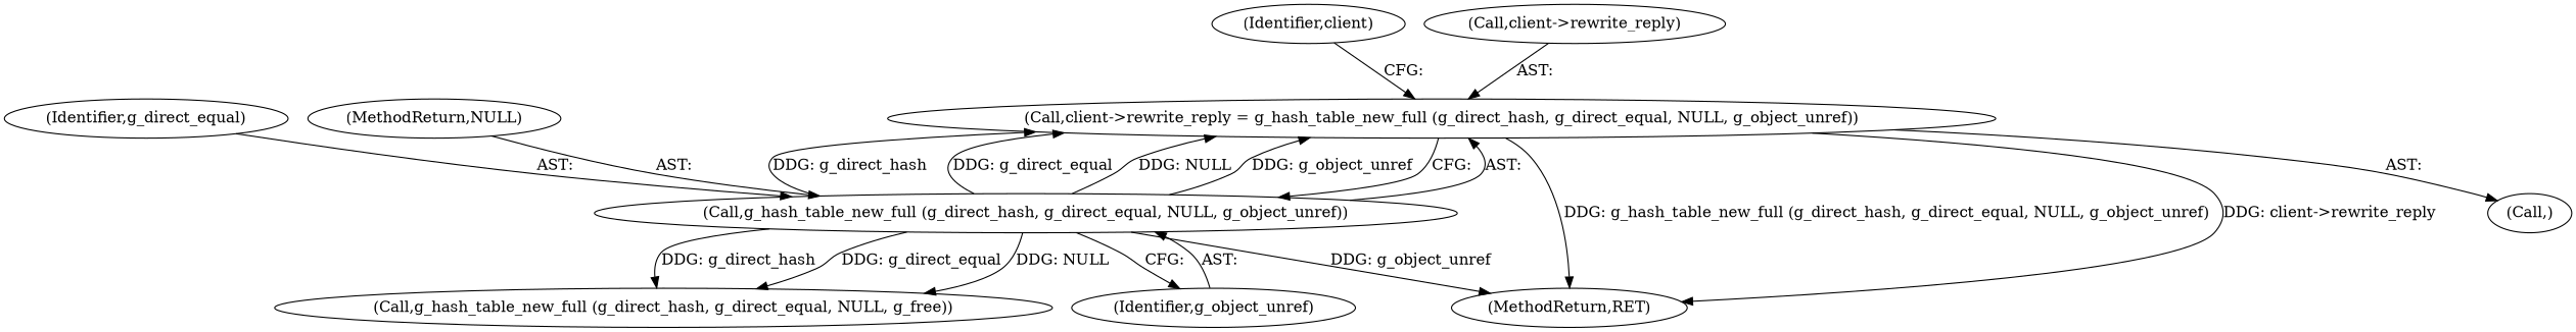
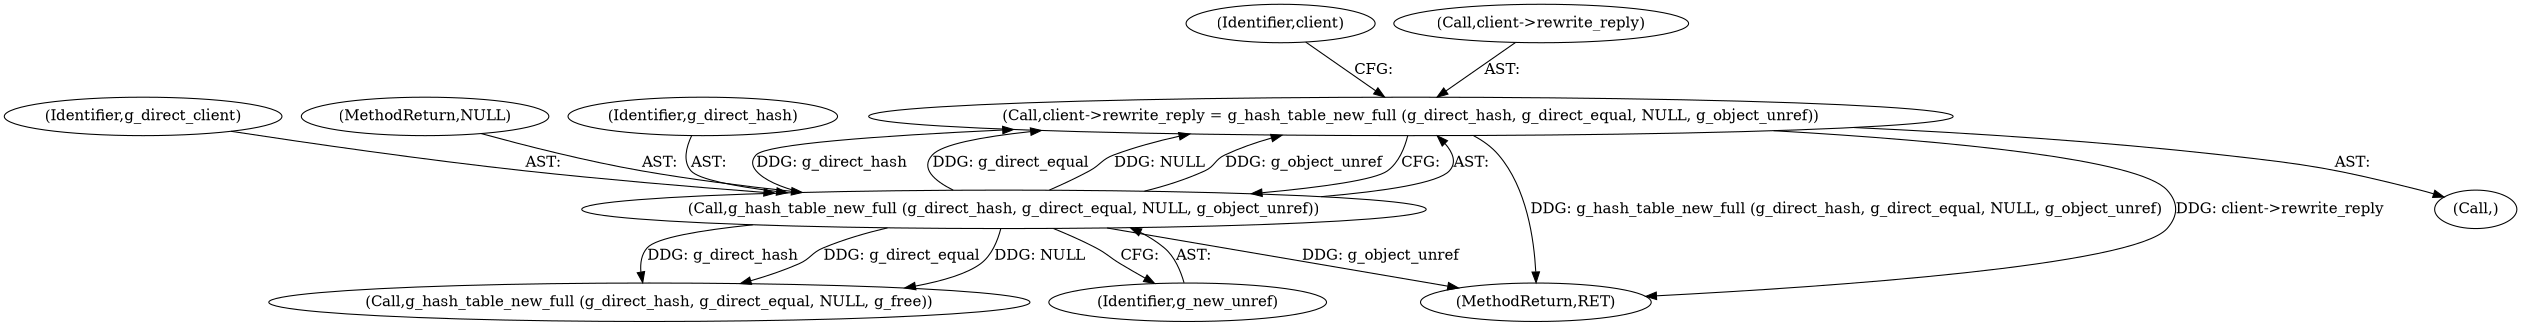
  digraph {
    n1 [label="(Call,client->rewrite_reply = g_hash_table_new_full (g_direct_hash, g_direct_equal, NULL, g_object_unref))"]
    n2 [label="(Call,g_hash_table_new_full (g_direct_hash, g_direct_equal, NULL, g_object_unref))"]
    n3 [label="(Call,)"]
    n4 [label="(MethodReturn,RET)"]
-   n5 [label="(Identifier,g_object_unref)"]
+   n5 [label="(Identifier,g_new_unref)"]
    n6 [label="(Call,g_hash_table_new_full (g_direct_hash, g_direct_equal, NULL, g_free))"]
-   n7 [label="(Identifier,g_direct_equal)"]
+   n7 [label="(Identifier,g_direct_client)"]
    n8 [label="(MethodReturn,NULL)"]
    n9 [label="(Identifier,client)"]
+   n10 [label="(Identifier,g_direct_hash)"]
    n11 [label="(Call,client->rewrite_reply)"]
    n1 -> n2 [label="CFG: "]
    n1 -> n3 [label="AST: "]
    n1 -> n4 [label="DDG: g_hash_table_new_full (g_direct_hash, g_direct_equal, NULL, g_object_unref)"]
    n1 -> n4 [label="DDG: client->rewrite_reply"]
    n2 -> n1 [label="AST: "]
    n2 -> n1 [label="DDG: g_direct_hash"]
    n2 -> n1 [label="DDG: g_direct_equal"]
    n2 -> n1 [label="DDG: NULL"]
    n2 -> n1 [label="DDG: g_object_unref"]
    n2 -> n4 [label="DDG: g_object_unref"]
    n2 -> n5 [label="CFG: "]
    n2 -> n6 [label="DDG: g_direct_hash"]
    n2 -> n6 [label="DDG: g_direct_equal"]
    n2 -> n6 [label="DDG: NULL"]
    n5 -> n2 [label="AST: "]
    n7 -> n2 [label="AST: "]
    n8 -> n2 [label="AST: "]
    n9 -> n1 [label="CFG: "]
+   n10 -> n2 [label="AST: "]
    n11 -> n1 [label="AST: "]
  }
